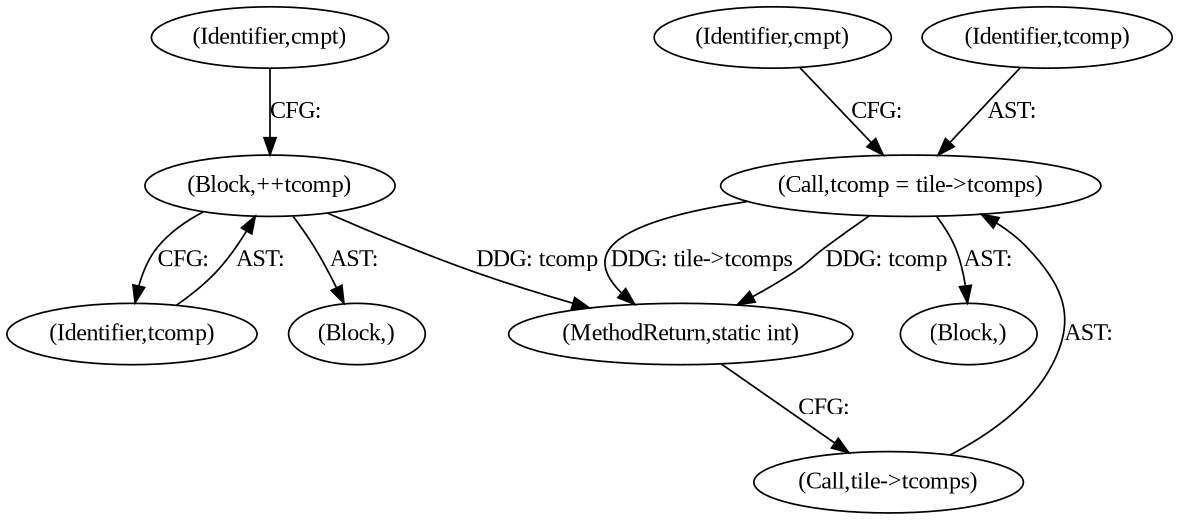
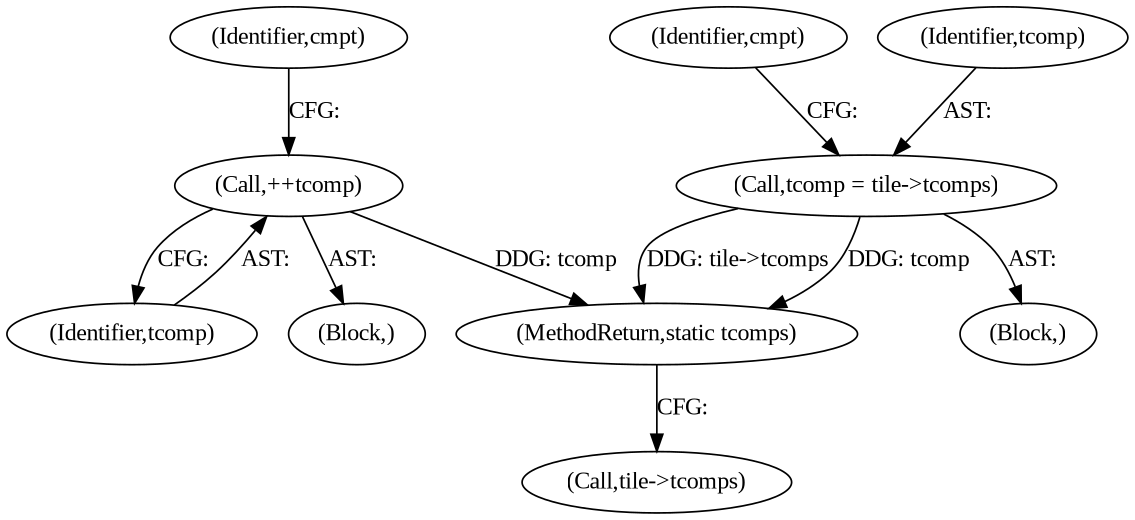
  digraph {
    fontname="Liberation Serif"
    node [fontname="Liberation Serif"]
    edge [fontname="Liberation Serif"]
    n1 [label="(Call,tcomp = tile->tcomps)"]
-   n2 [label="(MethodReturn,static int)"]
+   n2 [label="(MethodReturn,static tcomps)"]
    n3 [label="(Block,)"]
-   n4 [label="(Block,++tcomp)"]
+   n4 [label="(Call,++tcomp)"]
    n5 [label="(Identifier,tcomp)"]
    n6 [label="(Block,)"]
    n7 [label="(Call,tile->tcomps)"]
    n8 [label="(Identifier,cmpt)"]
    n9 [label="(Identifier,tcomp)"]
    n10 [label="(Identifier,cmpt)"]
    n1 -> n2 [label="DDG: tile->tcomps"]
    n1 -> n2 [label="DDG: tcomp"]
    n1 -> n3 [label="AST: "]
    n2 -> n7 [label="CFG: "]
    n4 -> n2 [label="DDG: tcomp"]
    n4 -> n5 [label="CFG: "]
    n4 -> n6 [label="AST: "]
    n5 -> n4 [label="AST: "]
-   n7 -> n1 [label="AST: "]
    n8 -> n1 [label="CFG: "]
    n9 -> n1 [label="AST: "]
    n10 -> n4 [label="CFG: "]
  }
